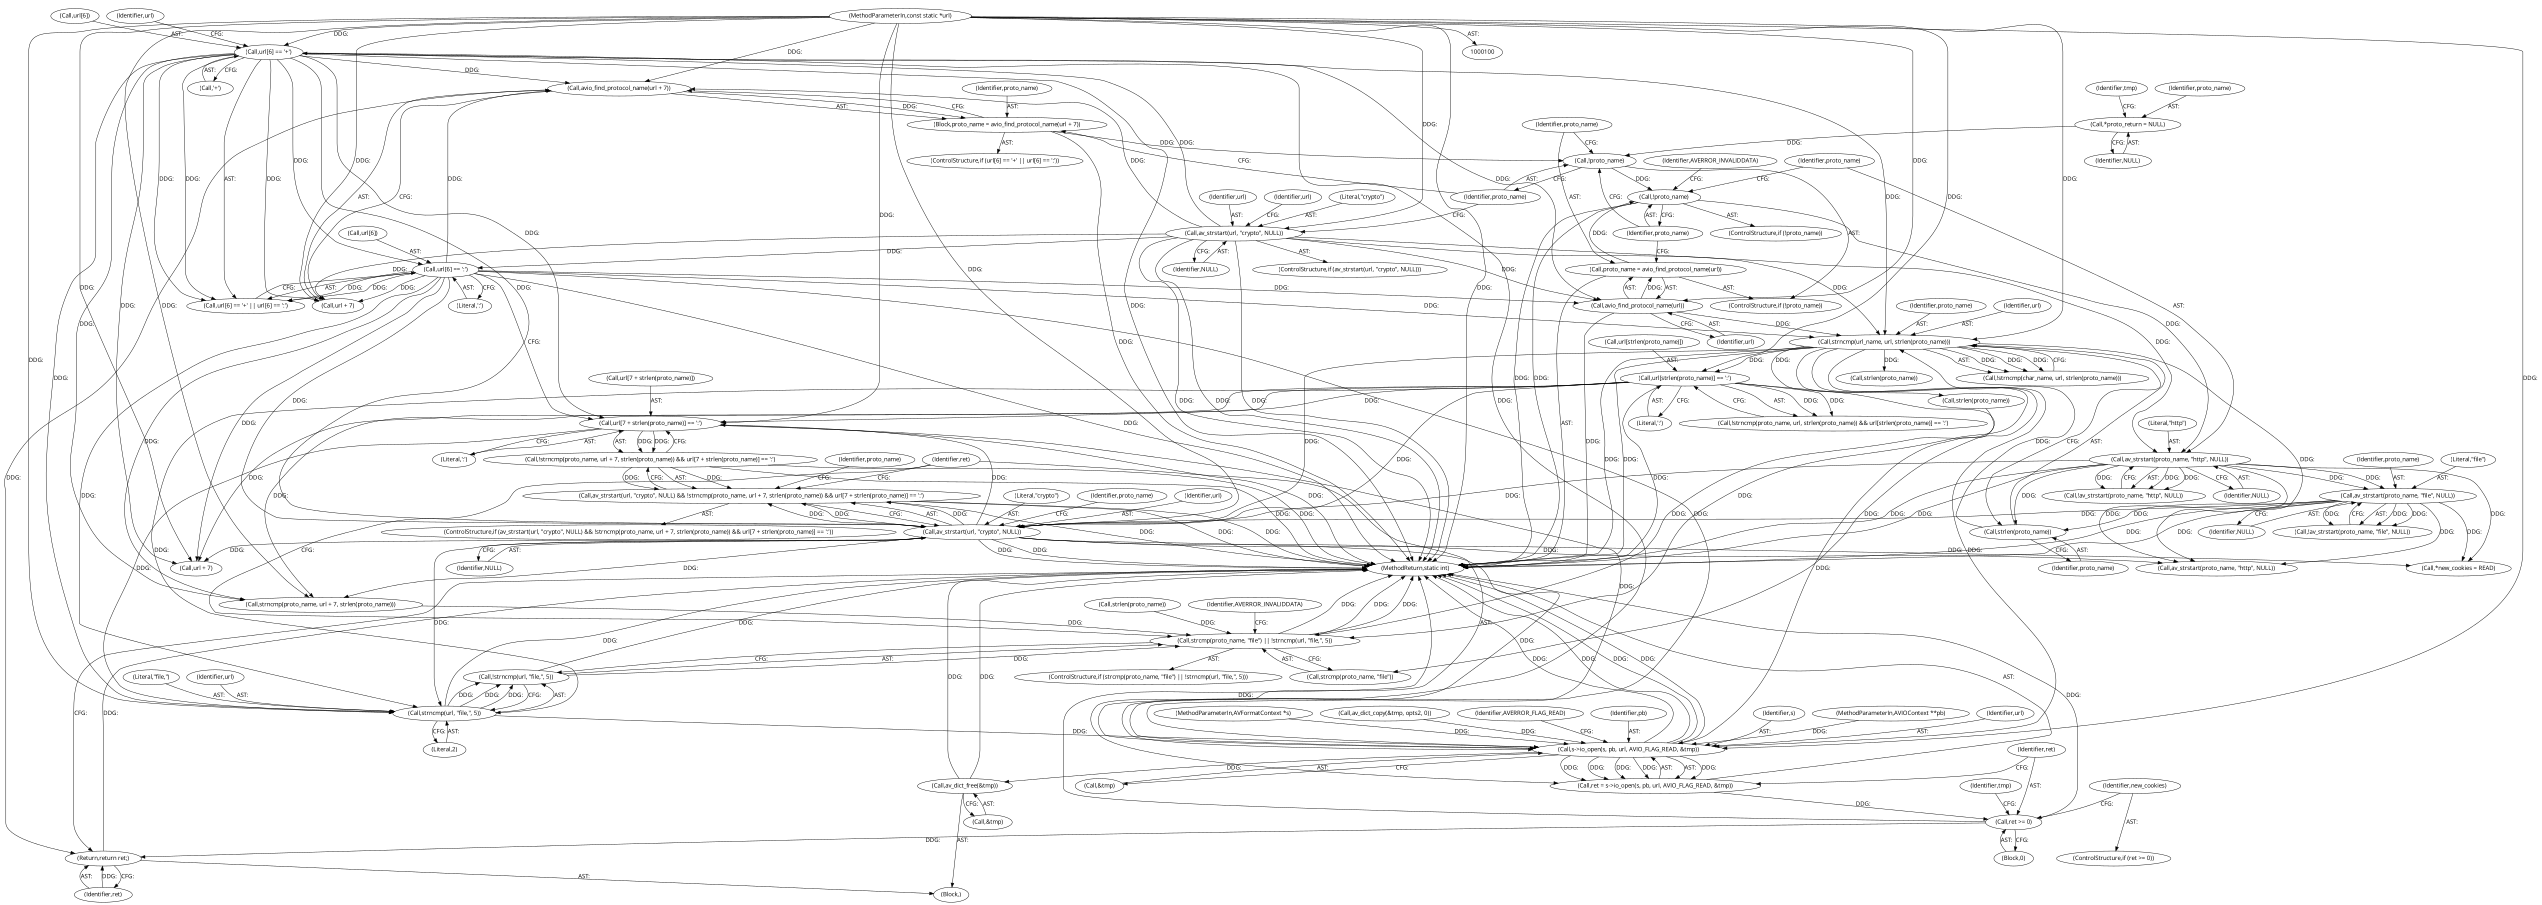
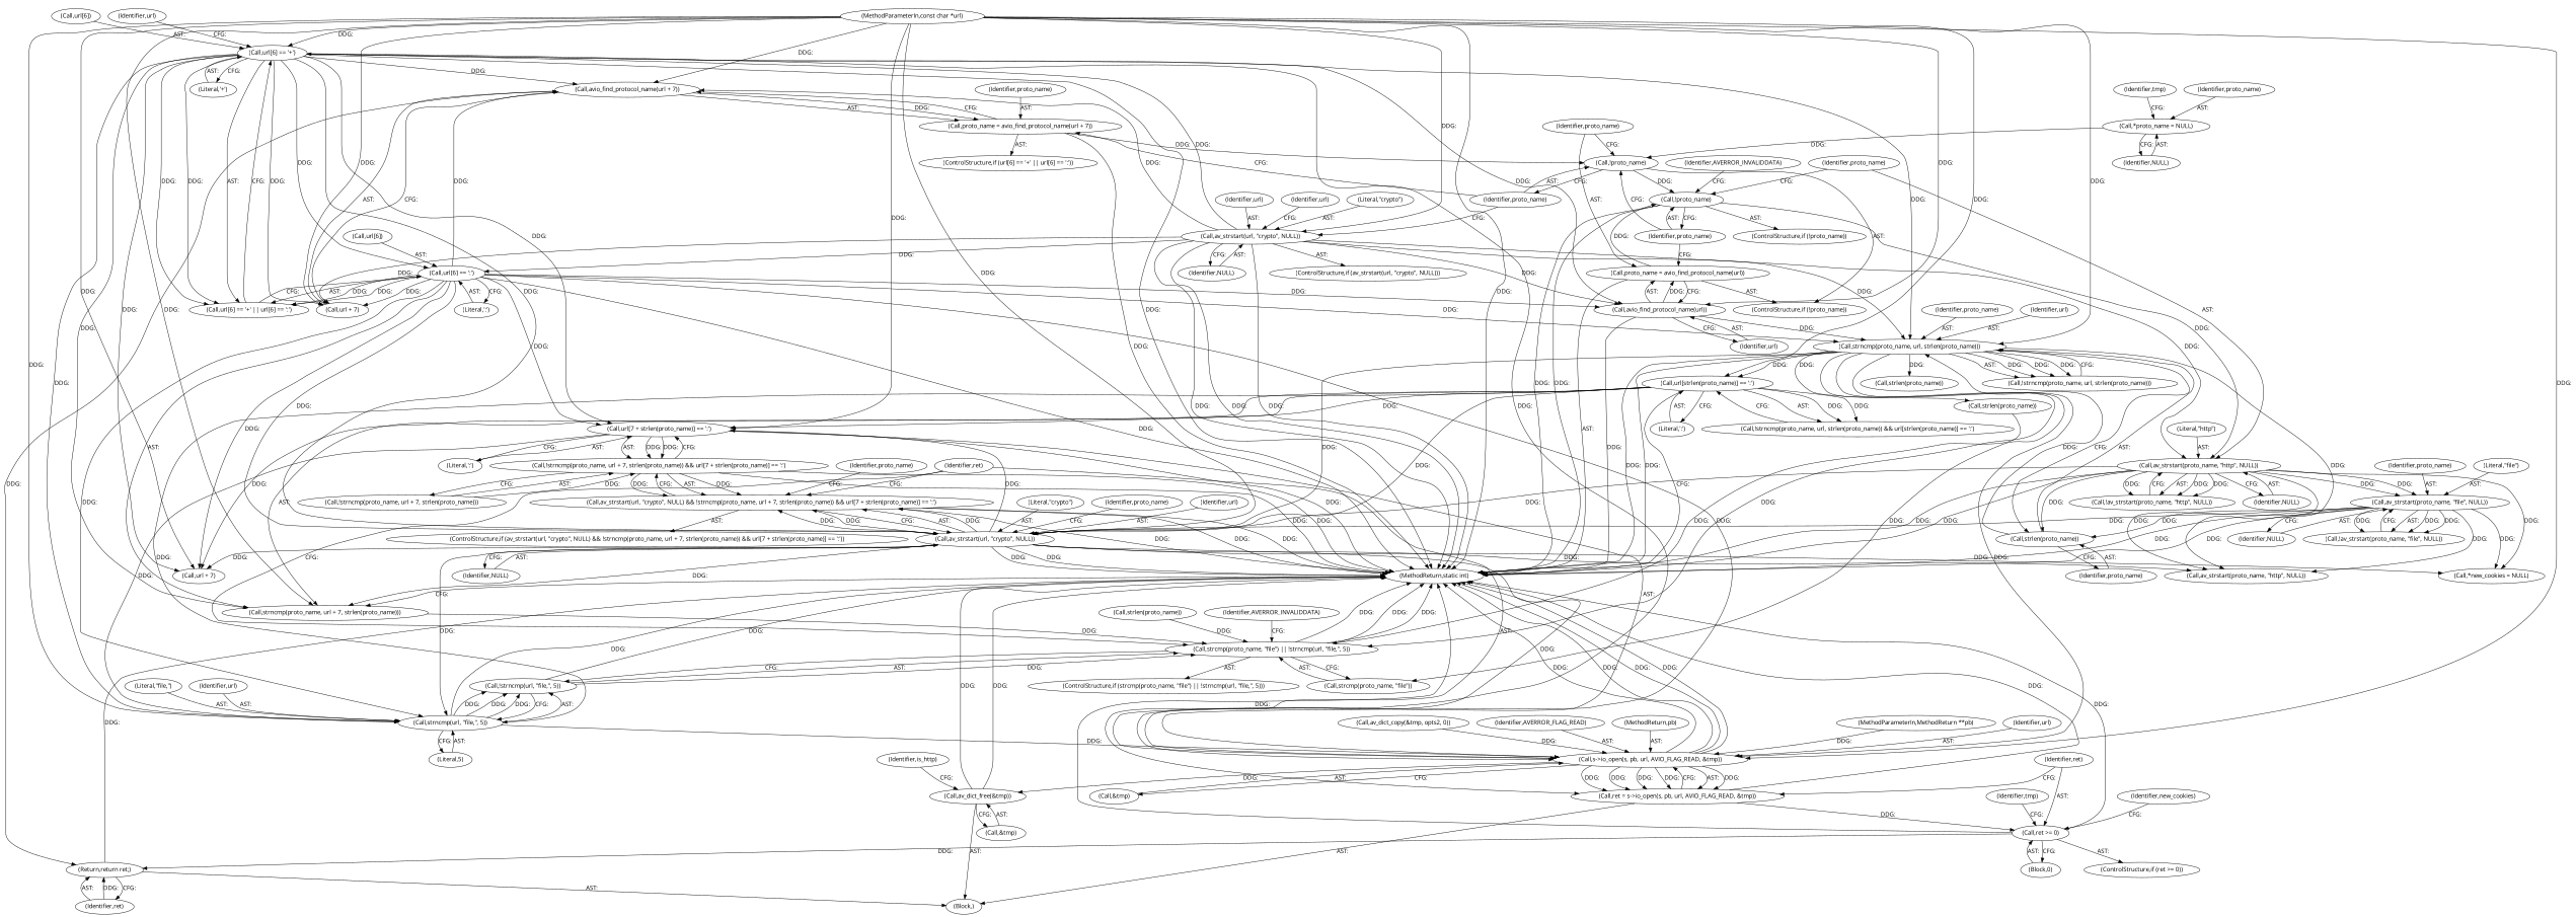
  digraph {
    fontname="Open Sans"
    node [fontname="Open Sans"]
    edge [fontname="Open Sans"]
    n1 [label="(Call,url[7 + strlen(proto_name)] == ':')"]
    n2 [label="(Call,!strncmp(proto_name, url + 7, strlen(proto_name)) && url[7 + strlen(proto_name)] == ':')"]
    n3 [label="(Call,strncmp(url, \"file,\", 5))"]
    n4 [label="(Call,s->io_open(s, pb, url, AVIO_FLAG_READ, &tmp))"]
    n5 [label="(Literal,':')"]
    n6 [label="(MethodReturn,static int)"]
    n7 [label="(Call,av_strstart(url, \"crypto\", NULL) && !strncmp(proto_name, url + 7, strlen(proto_name)) && url[7 + strlen(proto_name)] == ':')"]
+   n8 [label="(Call,!strncmp(proto_name, url + 7, strlen(proto_name)))"]
    n9 [label="(Call,!strncmp(url, \"file,\", 5))"]
-   n10 [label="(Literal,2)"]
+   n10 [label="(Literal,5)"]
    n11 [label="(Call,ret = s->io_open(s, pb, url, AVIO_FLAG_READ, &tmp))"]
    n12 [label="(Call,av_dict_free(&tmp))"]
    n13 [label="(Call,&tmp)"]
    n14 [label="(Return,return ret;)"]
-   n15 [label="(MethodParameterIn,const static *url)"]
+   n15 [label="(MethodParameterIn,const char *url)"]
    n16 [label="(Call,url[6] == '+')"]
    n17 [label="(Call,av_strstart(url, \"crypto\", NULL))"]
    n18 [label="(Call,av_strstart(url, \"crypto\", NULL))"]
-   n19 [label="(Call,strncmp(url_name, url, strlen(proto_name)))"]
+   n19 [label="(Call,strncmp(proto_name, url, strlen(proto_name)))"]
    n20 [label="(Call,avio_find_protocol_name(url + 7))"]
    n21 [label="(Call,avio_find_protocol_name(url))"]
    n22 [label="(Call,url[strlen(proto_name)] == ':')"]
    n23 [label="(Call,url + 7)"]
    n24 [label="(Call,strncmp(proto_name, url + 7, strlen(proto_name)))"]
    n25 [label="(Call,url + 7)"]
-   1000100
    n27 [label="(Call,url[6] == ':')"]
    n28 [label="(Call,url[6] == '+' || url[6] == ':')"]
-   n29 [label="(Call,'+')"]
+   n29 [label="(Literal,'+')"]
    n30 [label="(Call,av_strstart(proto_name, \"http\", NULL))"]
    n31 [label="(ControlStructure,if (av_strstart(url, \"crypto\", NULL)))"]
    n32 [label="(Identifier,NULL)"]
    n33 [label="(Call,av_strstart(proto_name, \"http\", NULL))"]
    n34 [label="(Identifier,NULL)"]
-   n35 [label="(Call,*new_cookies = READ)"]
+   n35 [label="(Call,*new_cookies = NULL)"]
    n36 [label="(Call,strlen(proto_name))"]
    n37 [label="(Call,strcmp(proto_name, \"file\") || !strncmp(url, \"file,\", 5))"]
    n38 [label="(Call,strlen(proto_name))"]
    n39 [label="(Call,strcmp(proto_name, \"file\"))"]
-   n40 [label="(Call,!strncmp(char_name, url, strlen(proto_name)))"]
+   n40 [label="(Call,!strncmp(proto_name, url, strlen(proto_name)))"]
    n41 [label="(Call,strlen(proto_name))"]
-   n42 [label="(Block,proto_name = avio_find_protocol_name(url + 7))"]
+   n42 [label="(Call,proto_name = avio_find_protocol_name(url + 7))"]
    n43 [label="(Literal,':')"]
    n44 [label="(Call,proto_name = avio_find_protocol_name(url))"]
    n45 [label="(Identifier,url)"]
    n46 [label="(Literal,':')"]
    n47 [label="(Call,!strncmp(proto_name, url, strlen(proto_name)) && url[strlen(proto_name)] == ':')"]
    n48 [label="(Call,av_strstart(proto_name, \"file\", NULL))"]
    n49 [label="(Call,!av_strstart(proto_name, \"http\", NULL))"]
    n50 [label="(Identifier,NULL)"]
    n51 [label="(ControlStructure,if (av_strstart(url, \"crypto\", NULL) && !strncmp(proto_name, url + 7, strlen(proto_name)) && url[7 + strlen(proto_name)] == ':'))"]
    n52 [label="(Identifier,proto_name)"]
    n53 [label="(ControlStructure,if (strcmp(proto_name, \"file\") || !strncmp(url, \"file,\", 5)))"]
    n54 [label="(Identifier,NULL)"]
    n55 [label="(Call,!av_strstart(proto_name, \"file\", NULL))"]
    n56 [label="(Call,!proto_name)"]
    n57 [label="(Identifier,proto_name)"]
    n58 [label="(ControlStructure,if (!proto_name))"]
    n59 [label="(Call,!proto_name)"]
    n60 [label="(ControlStructure,if (!proto_name))"]
    n61 [label="(Identifier,proto_name)"]
    n62 [label="(ControlStructure,if (url[6] == '+' || url[6] == ':'))"]
-   n63 [label="(Call,*proto_return = NULL)"]
+   n63 [label="(Call,*proto_name = NULL)"]
    n64 [label="(Identifier,NULL)"]
    n65 [label="(Block,)"]
    n66 [label="(Call,ret >= 0)"]
    n67 [label="(Call,&tmp)"]
    n68 [label="(ControlStructure,if (ret >= 0))"]
    n69 [label="(Block,0)"]
    n70 [label="(Identifier,ret)"]
    n71 [label="(Literal,\"http\")"]
    n72 [label="(Identifier,ret)"]
    n73 [label="(Identifier,proto_name)"]
-   n74 [label="(Identifier,s)"]
    n75 [label="(Identifier,url)"]
-   n76 [label="(MethodParameterIn,AVIOContext **pb)"]
+   n76 [label="(MethodParameterIn,MethodReturn **pb)"]
    n77 [label="(Identifier,new_cookies)"]
    n78 [label="(Call,strlen(proto_name))"]
    n79 [label="(Identifier,tmp)"]
    n80 [label="(Identifier,url)"]
    n81 [label="(Literal,\"file\")"]
    n82 [label="(Identifier,proto_name)"]
    n83 [label="(Literal,\"crypto\")"]
-   n84 [label="(MethodParameterIn,AVFormatContext *s)"]
    n85 [label="(Call,url[6])"]
    n86 [label="(Identifier,proto_name)"]
    n87 [label="(Literal,\"file,\")"]
    n88 [label="(Identifier,proto_name)"]
    n89 [label="(Identifier,proto_name)"]
    n90 [label="(Call,url[6])"]
    n91 [label="(Identifier,url)"]
    n92 [label="(Identifier,url)"]
    n93 [label="(Call,av_dict_copy(&tmp, opts2, 0))"]
-   n94 [label="(Call,url[7 + strlen(proto_name)])"]
    n95 [label="(Identifier,proto_name)"]
    n96 [label="(Identifier,url)"]
    n97 [label="(Identifier,AVERROR_FLAG_READ)"]
    n98 [label="(Identifier,AVERROR_INVALIDDATA)"]
    n99 [label="(Identifier,ret)"]
    n100 [label="(Literal,\"crypto\")"]
    n101 [label="(Identifier,proto_name)"]
    n102 [label="(Identifier,proto_name)"]
    n103 [label="(Identifier,tmp)"]
-   n104 [label="(Call,url[strlen(proto_name)])"]
    n105 [label="(Identifier,url)"]
-   n106 [label="(Identifier,pb)"]
+   n106 [label="(MethodReturn,pb)"]
+   n107 [label="(Identifier,is_http)"]
    n108 [label="(Identifier,AVERROR_INVALIDDATA)"]
    n109 [label="(Identifier,url)"]
    n1 -> n2 [label="AST: "]
    n1 -> n2 [label="DDG: "]
    n1 -> n2 [label="DDG: "]
    n1 -> n3 [label="DDG: "]
-   n1 -> n4 [label="DDG: "]
+   n1 -> n4 [label="AST: "]
    n1 -> n5 [label="CFG: "]
    n1 -> n6 [label="DDG: "]
    n2 -> n1 [label="CFG: "]
    n2 -> n6 [label="DDG: "]
    n2 -> n6 [label="DDG: "]
    n2 -> n7 [label="AST: "]
    n2 -> n7 [label="DDG: "]
    n2 -> n7 [label="DDG: "]
+   n2 -> n8 [label="CFG: "]
    n3 -> n4 [label="DDG: "]
    n3 -> n6 [label="DDG: "]
    n3 -> n9 [label="AST: "]
    n3 -> n9 [label="DDG: "]
    n3 -> n9 [label="DDG: "]
    n3 -> n9 [label="DDG: "]
    n3 -> n10 [label="CFG: "]
    n4 -> n6 [label="DDG: "]
    n4 -> n6 [label="DDG: "]
    n4 -> n6 [label="DDG: "]
    n4 -> n6 [label="DDG: "]
    n4 -> n11 [label="AST: "]
    n4 -> n11 [label="DDG: "]
    n4 -> n11 [label="DDG: "]
    n4 -> n11 [label="DDG: "]
    n4 -> n11 [label="DDG: "]
    n4 -> n11 [label="DDG: "]
    n4 -> n12 [label="DDG: "]
    n4 -> n13 [label="CFG: "]
    n5 -> n1 [label="AST: "]
-   n6 -> n14 [label="CFG: "]
+   n6 -> n24 [label="CFG: "]
    n7 -> n2 [label="CFG: "]
    n7 -> n6 [label="DDG: "]
    n7 -> n6 [label="DDG: "]
    n7 -> n6 [label="DDG: "]
    n7 -> n18 [label="CFG: "]
    n7 -> n51 [label="AST: "]
+   n8 -> n2 [label="AST: "]
+   n8 -> n2 [label="DDG: "]
    n9 -> n3 [label="CFG: "]
    n9 -> n6 [label="DDG: "]
    n9 -> n37 [label="AST: "]
    n9 -> n37 [label="DDG: "]
    n10 -> n3 [label="AST: "]
-   n11 -> n4 [label="AST: "]
-   n11 -> n6 [label="AST: "]
+   n11 -> n4 [label="CFG: "]
+   n11 -> n6 [label="DDG: "]
+   n11 -> n65 [label="AST: "]
    n11 -> n66 [label="DDG: "]
    n12 -> n6 [label="DDG: "]
    n12 -> n6 [label="DDG: "]
    n12 -> n65 [label="AST: "]
    n12 -> n67 [label="CFG: "]
    n13 -> n4 [label="AST: "]
    n14 -> n6 [label="DDG: "]
    n14 -> n65 [label="AST: "]
    n14 -> n70 [label="CFG: "]
    n15 -> n1 [label="DDG: "]
    n15 -> n3 [label="DDG: "]
    n15 -> n4 [label="DDG: "]
    n15 -> n6 [label="DDG: "]
    n15 -> n16 [label="DDG: "]
    n15 -> n17 [label="DDG: "]
    n15 -> n18 [label="DDG: "]
    n15 -> n19 [label="DDG: "]
    n15 -> n20 [label="DDG: "]
    n15 -> n21 [label="DDG: "]
    n15 -> n22 [label="DDG: "]
    n15 -> n23 [label="DDG: "]
    n15 -> n24 [label="DDG: "]
    n15 -> n25 [label="DDG: "]
-   n15 -> 1000100 [label="AST: "]
    n16 -> n1 [label="DDG: "]
    n16 -> n3 [label="DDG: "]
    n16 -> n4 [label="DDG: "]
    n16 -> n6 [label="DDG: "]
    n16 -> n18 [label="DDG: "]
    n16 -> n19 [label="DDG: "]
    n16 -> n20 [label="DDG: "]
    n16 -> n21 [label="DDG: "]
    n16 -> n23 [label="DDG: "]
    n16 -> n24 [label="DDG: "]
    n16 -> n25 [label="DDG: "]
    n16 -> n27 [label="DDG: "]
    n16 -> n28 [label="AST: "]
    n16 -> n28 [label="DDG: "]
    n16 -> n28 [label="DDG: "]
    n16 -> n29 [label="CFG: "]
    n17 -> n6 [label="DDG: "]
    n17 -> n6 [label="DDG: "]
    n17 -> n6 [label="DDG: "]
    n17 -> n16 [label="DDG: "]
    n17 -> n19 [label="DDG: "]
    n17 -> n20 [label="DDG: "]
    n17 -> n21 [label="DDG: "]
    n17 -> n25 [label="DDG: "]
    n17 -> n27 [label="DDG: "]
    n17 -> n30 [label="DDG: "]
    n17 -> n31 [label="AST: "]
    n17 -> n32 [label="CFG: "]
    n18 -> n1 [label="DDG: "]
    n18 -> n3 [label="DDG: "]
    n18 -> n4 [label="DDG: "]
    n18 -> n6 [label="DDG: "]
    n18 -> n6 [label="DDG: "]
    n18 -> n7 [label="AST: "]
    n18 -> n7 [label="DDG: "]
    n18 -> n7 [label="DDG: "]
    n18 -> n7 [label="DDG: "]
    n18 -> n23 [label="DDG: "]
    n18 -> n24 [label="DDG: "]
    n18 -> n33 [label="DDG: "]
    n18 -> n34 [label="CFG: "]
    n18 -> n35 [label="DDG: "]
    n19 -> n4 [label="DDG: "]
    n19 -> n6 [label="DDG: "]
    n19 -> n6 [label="DDG: "]
    n19 -> n18 [label="DDG: "]
    n19 -> n22 [label="DDG: "]
    n19 -> n33 [label="DDG: "]
    n19 -> n36 [label="CFG: "]
    n19 -> n37 [label="DDG: "]
    n19 -> n38 [label="DDG: "]
    n19 -> n39 [label="DDG: "]
    n19 -> n40 [label="AST: "]
    n19 -> n40 [label="DDG: "]
    n19 -> n40 [label="DDG: "]
    n19 -> n40 [label="DDG: "]
    n19 -> n41 [label="DDG: "]
    n20 -> n14 [label="DDG: "]
    n20 -> n25 [label="CFG: "]
    n20 -> n42 [label="AST: "]
    n20 -> n42 [label="DDG: "]
    n21 -> n6 [label="DDG: "]
    n21 -> n19 [label="DDG: "]
    n21 -> n44 [label="AST: "]
    n21 -> n44 [label="DDG: "]
    n21 -> n45 [label="CFG: "]
    n22 -> n1 [label="DDG: "]
    n22 -> n3 [label="DDG: "]
-   n22 -> n4 [label="DDG: "]
-   n22 -> n6 [label="DDG: "]
+   n22 -> n6 [label="CFG: "]
    n22 -> n18 [label="DDG: "]
    n22 -> n23 [label="DDG: "]
-   n22 -> n24 [label="DDG: "]
+   n22 -> n24 [label="AST: "]
    n22 -> n46 [label="CFG: "]
    n22 -> n47 [label="AST: "]
    n22 -> n47 [label="DDG: "]
    n22 -> n47 [label="DDG: "]
    n24 -> n37 [label="DDG: "]
    n25 -> n20 [label="AST: "]
-   n27 -> n1 [label="CFG: "]
+   n27 -> n1 [label="DDG: "]
    n27 -> n3 [label="DDG: "]
    n27 -> n4 [label="DDG: "]
    n27 -> n6 [label="DDG: "]
    n27 -> n18 [label="DDG: "]
    n27 -> n19 [label="DDG: "]
    n27 -> n20 [label="DDG: "]
    n27 -> n21 [label="DDG: "]
    n27 -> n23 [label="DDG: "]
-   n27 -> n24 [label="DDG: "]
+   n27 -> n24 [label="AST: "]
    n27 -> n25 [label="DDG: "]
    n27 -> n28 [label="AST: "]
    n27 -> n28 [label="DDG: "]
    n27 -> n28 [label="DDG: "]
    n27 -> n43 [label="CFG: "]
+   n28 -> n16 [label="CFG: "]
    n28 -> n27 [label="CFG: "]
    n29 -> n16 [label="AST: "]
    n30 -> n6 [label="DDG: "]
    n30 -> n6 [label="DDG: "]
    n30 -> n18 [label="DDG: "]
    n30 -> n33 [label="DDG: "]
    n30 -> n35 [label="DDG: "]
    n30 -> n36 [label="DDG: "]
    n30 -> n48 [label="DDG: "]
    n30 -> n48 [label="DDG: "]
    n30 -> n49 [label="AST: "]
    n30 -> n49 [label="DDG: "]
    n30 -> n49 [label="DDG: "]
    n30 -> n49 [label="DDG: "]
    n30 -> n50 [label="CFG: "]
    n32 -> n17 [label="AST: "]
    n34 -> n18 [label="AST: "]
    n36 -> n19 [label="AST: "]
    n36 -> n19 [label="DDG: "]
    n36 -> n52 [label="CFG: "]
    n37 -> n6 [label="DDG: "]
    n37 -> n6 [label="DDG: "]
    n37 -> n6 [label="DDG: "]
    n37 -> n9 [label="CFG: "]
    n37 -> n39 [label="CFG: "]
    n37 -> n53 [label="AST: "]
    n39 -> n37 [label="AST: "]
    n40 -> n19 [label="CFG: "]
    n41 -> n37 [label="DDG: "]
    n42 -> n6 [label="DDG: "]
    n42 -> n20 [label="CFG: "]
    n42 -> n59 [label="DDG: "]
    n42 -> n62 [label="AST: "]
    n43 -> n27 [label="AST: "]
    n44 -> n6 [label="AST: "]
-   n44 -> n21 [label="AST: "]
+   n44 -> n21 [label="CFG: "]
    n44 -> n56 [label="DDG: "]
    n44 -> n60 [label="AST: "]
    n45 -> n21 [label="AST: "]
    n46 -> n22 [label="AST: "]
    n47 -> n22 [label="CFG: "]
    n48 -> n6 [label="DDG: "]
    n48 -> n6 [label="DDG: "]
    n48 -> n18 [label="DDG: "]
    n48 -> n33 [label="DDG: "]
    n48 -> n35 [label="DDG: "]
    n48 -> n36 [label="DDG: "]
    n48 -> n54 [label="CFG: "]
    n48 -> n55 [label="AST: "]
    n48 -> n55 [label="DDG: "]
    n48 -> n55 [label="DDG: "]
    n48 -> n55 [label="DDG: "]
    n49 -> n30 [label="CFG: "]
    n50 -> n30 [label="AST: "]
    n52 -> n36 [label="AST: "]
    n54 -> n48 [label="AST: "]
    n55 -> n48 [label="CFG: "]
    n56 -> n6 [label="DDG: "]
    n56 -> n6 [label="DDG: "]
    n56 -> n30 [label="DDG: "]
    n56 -> n57 [label="CFG: "]
    n56 -> n58 [label="AST: "]
    n57 -> n44 [label="CFG: "]
    n57 -> n56 [label="AST: "]
    n57 -> n59 [label="CFG: "]
    n59 -> n56 [label="DDG: "]
    n59 -> n60 [label="AST: "]
    n59 -> n61 [label="CFG: "]
    n61 -> n17 [label="CFG: "]
    n61 -> n42 [label="CFG: "]
    n61 -> n59 [label="AST: "]
    n63 -> n59 [label="DDG: "]
    n63 -> n64 [label="CFG: "]
    n64 -> n63 [label="AST: "]
    n66 -> n6 [label="DDG: "]
    n66 -> n6 [label="DDG: "]
    n66 -> n14 [label="DDG: "]
-   n77 -> n68 [label="AST: "]
+   n66 -> n68 [label="AST: "]
    n66 -> n69 [label="CFG: "]
    n67 -> n12 [label="AST: "]
    n69 -> n66 [label="AST: "]
    n70 -> n14 [label="AST: "]
    n70 -> n14 [label="DDG: "]
    n71 -> n30 [label="AST: "]
    n72 -> n7 [label="CFG: "]
    n72 -> n11 [label="AST: "]
    n72 -> n37 [label="CFG: "]
    n73 -> n30 [label="AST: "]
    n73 -> n56 [label="CFG: "]
-   n74 -> n4 [label="AST: "]
    n75 -> n17 [label="CFG: "]
    n76 -> n4 [label="DDG: "]
    n77 -> n66 [label="CFG: "]
    n78 -> n37 [label="DDG: "]
    n79 -> n63 [label="CFG: "]
    n80 -> n4 [label="AST: "]
    n81 -> n48 [label="AST: "]
    n82 -> n63 [label="AST: "]
    n83 -> n17 [label="AST: "]
-   n84 -> n4 [label="DDG: "]
    n85 -> n16 [label="AST: "]
    n86 -> n7 [label="CFG: "]
    n87 -> n3 [label="AST: "]
    n88 -> n19 [label="AST: "]
    n89 -> n42 [label="AST: "]
    n90 -> n27 [label="AST: "]
    n91 -> n16 [label="CFG: "]
    n92 -> n3 [label="AST: "]
    n93 -> n4 [label="DDG: "]
-   n94 -> n1 [label="AST: "]
    n95 -> n44 [label="AST: "]
    n95 -> n59 [label="CFG: "]
    n96 -> n19 [label="AST: "]
-   n97 -> n4 [label="CFG: "]
+   n97 -> n4 [label="AST: "]
    n98 -> n37 [label="CFG: "]
    n99 -> n11 [label="CFG: "]
    n99 -> n66 [label="AST: "]
    n100 -> n18 [label="AST: "]
    n101 -> n18 [label="CFG: "]
    n102 -> n48 [label="AST: "]
    n103 -> n66 [label="CFG: "]
-   n104 -> n22 [label="AST: "]
    n105 -> n18 [label="AST: "]
    n106 -> n4 [label="AST: "]
+   n107 -> n12 [label="CFG: "]
    n108 -> n56 [label="CFG: "]
    n109 -> n17 [label="AST: "]
  }
